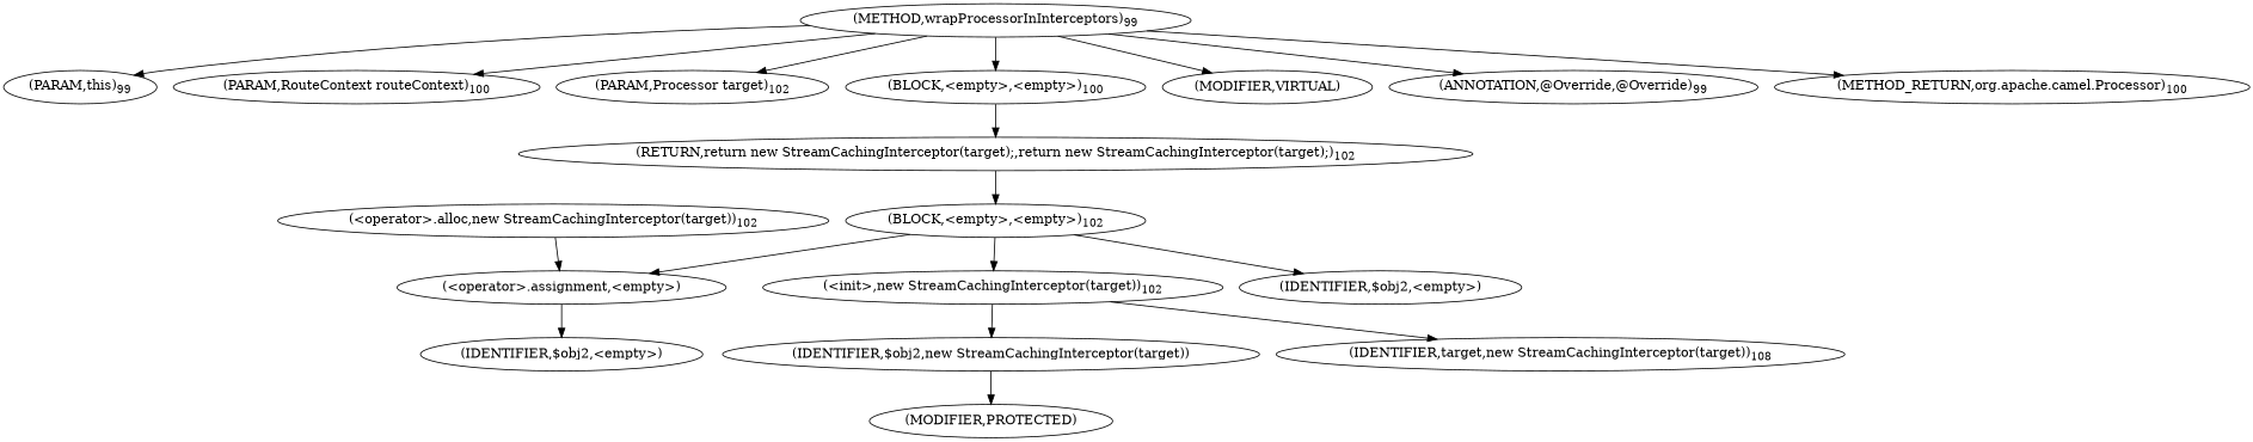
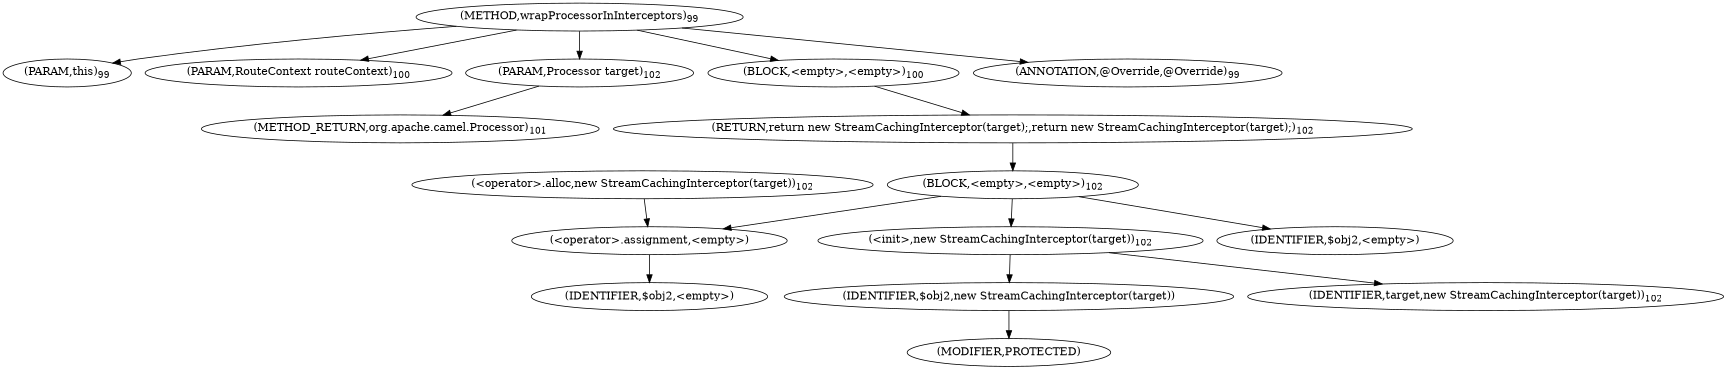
  digraph {
    n1 [label=<(METHOD,wrapProcessorInInterceptors)<SUB>99</SUB>>]
    n2 [label=<(PARAM,this)<SUB>99</SUB>>]
    n3 [label=<(PARAM,RouteContext routeContext)<SUB>100</SUB>>]
    n4 [label=<(PARAM,Processor target)<SUB>102</SUB>>]
    n5 [label=<(BLOCK,&lt;empty&gt;,&lt;empty&gt;)<SUB>100</SUB>>]
-   n6 [label=<(MODIFIER,VIRTUAL)>]
    n7 [label=<(ANNOTATION,@Override,@Override)<SUB>99</SUB>>]
-   n8 [label=<(METHOD_RETURN,org.apache.camel.Processor)<SUB>100</SUB>>]
+   n8 [label=<(METHOD_RETURN,org.apache.camel.Processor)<SUB>101</SUB>>]
    n9 [label=<(RETURN,return new StreamCachingInterceptor(target);,return new StreamCachingInterceptor(target);)<SUB>102</SUB>>]
    n10 [label=<(MODIFIER,PROTECTED)>]
    n11 [label=<(BLOCK,&lt;empty&gt;,&lt;empty&gt;)<SUB>102</SUB>>]
    n12 [label=<(&lt;operator&gt;.assignment,&lt;empty&gt;)>]
    n13 [label=<(&lt;init&gt;,new StreamCachingInterceptor(target))<SUB>102</SUB>>]
    n14 [label=<(IDENTIFIER,$obj2,&lt;empty&gt;)>]
    n15 [label=<(IDENTIFIER,$obj2,&lt;empty&gt;)>]
    n16 [label=<(IDENTIFIER,$obj2,new StreamCachingInterceptor(target))>]
-   n17 [label=<(IDENTIFIER,target,new StreamCachingInterceptor(target))<SUB>108</SUB>>]
+   n17 [label=<(IDENTIFIER,target,new StreamCachingInterceptor(target))<SUB>102</SUB>>]
    n18 [label=<(&lt;operator&gt;.alloc,new StreamCachingInterceptor(target))<SUB>102</SUB>>]
    n1 -> n2
    n1 -> n3
    n1 -> n4
    n1 -> n5
-   n1 -> n6
    n1 -> n7
-   n1 -> n8
+   n4 -> n8
    n5 -> n9
    n9 -> n11
    n11 -> n12
    n11 -> n13
    n11 -> n14
    n12 -> n15
    n13 -> n16
    n13 -> n17
    n16 -> n10
    n18 -> n12
  }
